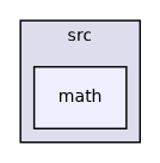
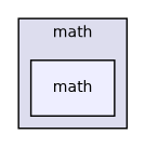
  digraph {
    compound=true
    n1 [fillcolor="#eeeeff" fontname=Helvetica fontsize=10 label=math pencolor=black shape=box style=filled]
    subgraph cluster_1 {
      bgcolor="#ddddee"
      fontname=Helvetica
      fontsize=10
-     label=src
+     label=math
      pencolor=black
      n1
    }
  }
